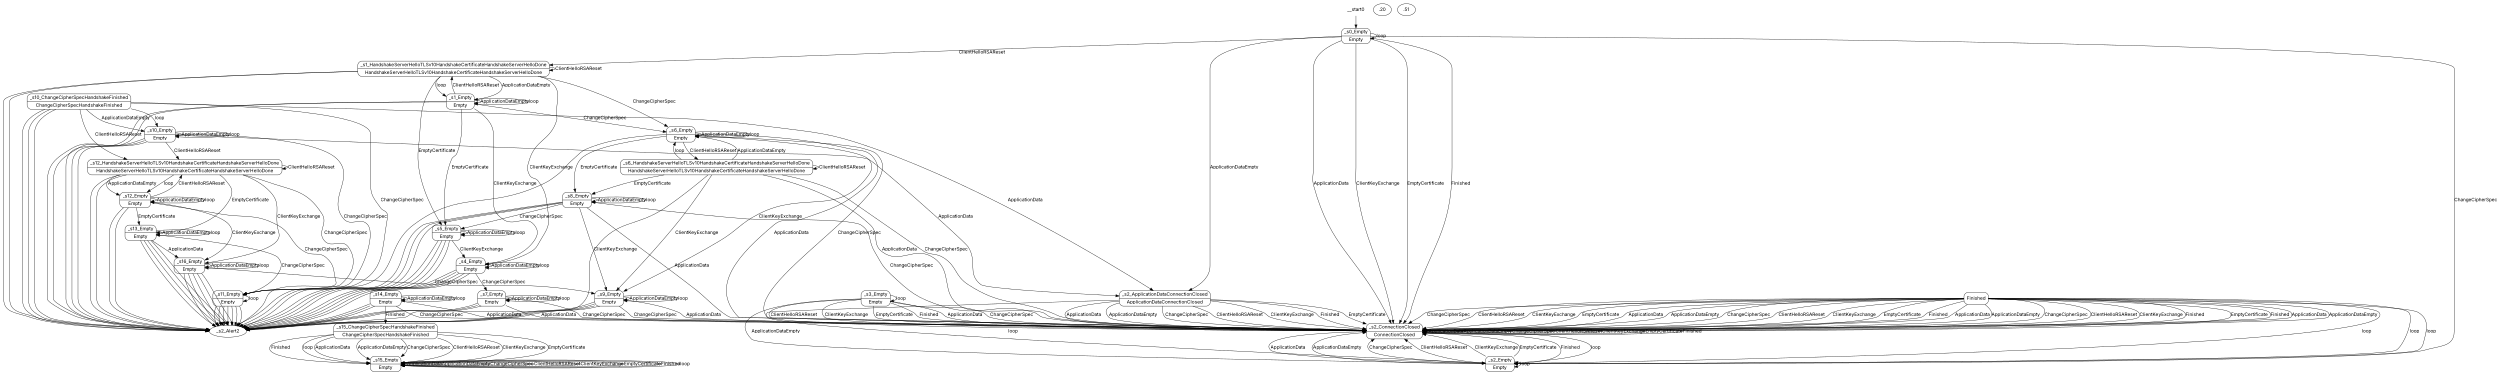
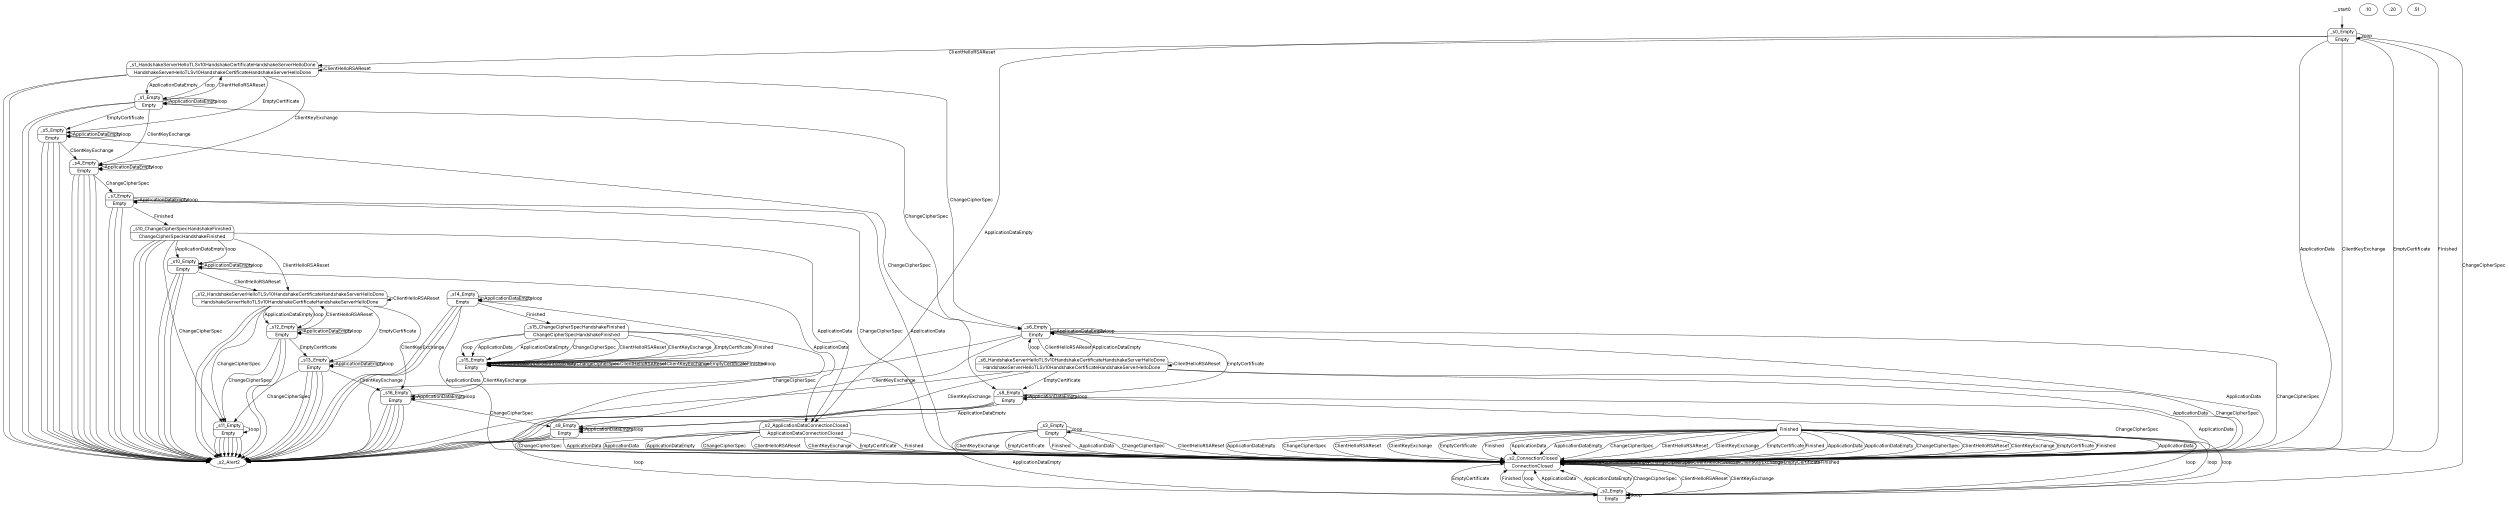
  digraph {
    fontname=Inter
    node [fontname=Inter shape=record style=rounded]
    edge [fontname=Inter]
    __start0 [shape=none style=""]
    n2 [label="{ _s0_Empty | Empty }"]
    n3 [label="{ _s1_HandshakeServerHelloTLSv10HandshakeCertificateHandshakeServerHelloDone | HandshakeServerHelloTLSv10HandshakeCertificateHandshakeServerHelloDone }"]
    n4 [label="{ _s2_ConnectionClosed | ConnectionClosed }"]
    n5 [label="{ _s2_Empty | Empty }"]
    n6 [label="{ _s2_ApplicationDataConnectionClosed | ApplicationDataConnectionClosed }"]
    _s2_Alert2 [shape="" style=""]
    n8 [label="{ _s1_Empty | Empty }"]
    n9 [label="{ _s4_Empty | Empty }"]
    n10 [label="{ _s5_Empty | Empty }"]
    n11 [label="{ _s6_Empty | Empty }"]
    n12 [label="{ _s3_Empty | Empty }"]
    n13 [label="{ _s10_ChangeCipherSpecHandshakeFinished | ChangeCipherSpecHandshakeFinished }"]
    n14 [label="{ _s10_Empty | Empty }"]
    n15 [label="{ _s11_Empty | Empty }"]
    n16 [label="{ _s12_HandshakeServerHelloTLSv10HandshakeCertificateHandshakeServerHelloDone | HandshakeServerHelloTLSv10HandshakeCertificateHandshakeServerHelloDone }"]
    n17 [label="{ _s12_Empty | Empty }"]
    n18 [label="{ _s13_Empty | Empty }"]
    n19 [label="{ _s16_Empty | Empty }"]
    n20 [label="{ _s9_Empty | Empty }"]
    n21 [label="{ _s14_Empty | Empty }"]
    n22 [label="{ _s15_ChangeCipherSpecHandshakeFinished | ChangeCipherSpecHandshakeFinished }"]
    n23 [label="{ _s15_Empty | Empty }"]
    n24 [label="{ _s7_Empty | Empty }"]
    n25 [label="{ _s8_Empty | Empty }"]
    n26 [label="{ _s6_HandshakeServerHelloTLSv10HandshakeCertificateHandshakeServerHelloDone | HandshakeServerHelloTLSv10HandshakeCertificateHandshakeServerHelloDone }"]
+   .10 [shape="" style=""]
    n28 [label=Finished]
    .20 [shape="" style=""]
    .51 [shape="" style=""]
    __start0 -> n2
    n2 -> n2 [label=loop]
    n2 -> n3 [label=ClientHelloRSAReset]
    n2 -> n4 [label=ApplicationData]
    n2 -> n4 [label=ClientKeyExchange]
    n2 -> n4 [label=EmptyCertificate]
    n2 -> n4 [label=Finished]
    n2 -> n5 [label=ChangeCipherSpec]
    n2 -> n6 [label=ApplicationDataEmpty]
    n3 -> n3 [label=ClientHelloRSAReset]
    n3 -> _s2_Alert2
    n3 -> _s2_Alert2
    n3 -> n8 [label=ApplicationDataEmpty]
    n3 -> n8 [label=loop]
    n3 -> n9 [label=ClientKeyExchange]
    n3 -> n10 [label=EmptyCertificate]
    n3 -> n11 [label=ChangeCipherSpec]
    n4 -> n4 [label=ApplicationData]
    n4 -> n4 [label=ApplicationDataEmpty]
    n4 -> n4 [label=ChangeCipherSpec]
    n4 -> n4 [label=ClientHelloRSAReset]
    n4 -> n4 [label=ClientKeyExchange]
    n4 -> n4 [label=EmptyCertificate]
    n4 -> n4 [label=Finished]
    n4 -> n5 [label=loop]
    n5 -> n4 [label=ApplicationData]
    n5 -> n4 [label=ApplicationDataEmpty]
    n5 -> n4 [label=ChangeCipherSpec]
    n5 -> n4 [label=ClientHelloRSAReset]
    n5 -> n4 [label=ClientKeyExchange]
    n5 -> n4 [label=EmptyCertificate]
    n5 -> n4 [label=Finished]
    n5 -> n5 [label=loop]
    n6 -> n4 [label=ApplicationData]
    n6 -> n4 [label=ApplicationDataEmpty]
    n6 -> n4 [label=ChangeCipherSpec]
    n6 -> n4 [label=ClientHelloRSAReset]
    n6 -> n4 [label=ClientKeyExchange]
    n6 -> n4 [label=EmptyCertificate]
    n6 -> n4 [label=Finished]
    n6 -> n5 [label=loop]
    n8 -> n3 [label=ClientHelloRSAReset]
    n8 -> _s2_Alert2
    n8 -> _s2_Alert2
    n8 -> n8 [label=ApplicationDataEmpty]
    n8 -> n8 [label=loop]
    n8 -> n9 [label=ClientKeyExchange]
    n8 -> n10 [label=EmptyCertificate]
    n8 -> n11 [label=ChangeCipherSpec]
    n9 -> _s2_Alert2
    n9 -> _s2_Alert2
    n9 -> _s2_Alert2
    n9 -> _s2_Alert2
    n9 -> _s2_Alert2
    n9 -> n9 [label=ApplicationDataEmpty]
    n9 -> n9 [label=loop]
    n9 -> n24 [label=ChangeCipherSpec]
    n10 -> _s2_Alert2
    n10 -> _s2_Alert2
    n10 -> _s2_Alert2
    n10 -> _s2_Alert2
    n10 -> n9 [label=ClientKeyExchange]
    n10 -> n10 [label=ApplicationDataEmpty]
    n10 -> n10 [label=loop]
-   n25 -> n10 [label=ChangeCipherSpec]
+   n10 -> n25 [label=ChangeCipherSpec]
    n11 -> n4 [label=ApplicationData]
    n11 -> n4 [label=ChangeCipherSpec]
    n11 -> _s2_Alert2
    n11 -> n11 [label=ApplicationDataEmpty]
    n11 -> n11 [label=loop]
    n11 -> n20 [label=ClientKeyExchange]
    n11 -> n25 [label=EmptyCertificate]
    n11 -> n26 [label=ClientHelloRSAReset]
    n12 -> n4 [label=ApplicationData]
    n12 -> n4 [label=ChangeCipherSpec]
    n12 -> n4 [label=ClientHelloRSAReset]
    n12 -> n4 [label=ClientKeyExchange]
    n12 -> n4 [label=EmptyCertificate]
    n12 -> n4 [label=Finished]
    n12 -> n5 [label=ApplicationDataEmpty]
    n12 -> n12 [label=loop]
    n13 -> n6 [label=ApplicationData]
    n13 -> _s2_Alert2
    n13 -> _s2_Alert2
    n13 -> _s2_Alert2
    n13 -> n14 [label=ApplicationDataEmpty]
    n13 -> n14 [label=loop]
    n13 -> n15 [label=ChangeCipherSpec]
    n13 -> n16 [label=ClientHelloRSAReset]
    n14 -> n6 [label=ApplicationData]
    n14 -> _s2_Alert2
    n14 -> _s2_Alert2
    n14 -> _s2_Alert2
    n14 -> n14 [label=ApplicationDataEmpty]
    n14 -> n14 [label=loop]
-   n14 -> n15 [label=ChangeCipherSpec]
    n14 -> n16 [label=ClientHelloRSAReset]
    n15 -> _s2_Alert2
    n15 -> _s2_Alert2
    n15 -> _s2_Alert2
    n15 -> _s2_Alert2
    n15 -> _s2_Alert2
    n15 -> _s2_Alert2
    n15 -> _s2_Alert2
    n15 -> n15 [label=loop]
    n16 -> _s2_Alert2
    n16 -> _s2_Alert2
    n16 -> n15 [label=ChangeCipherSpec]
    n16 -> n16 [label=ClientHelloRSAReset]
    n16 -> n17 [label=ApplicationDataEmpty]
    n16 -> n17 [label=loop]
    n16 -> n18 [label=EmptyCertificate]
    n16 -> n19 [label=ClientKeyExchange]
    n17 -> _s2_Alert2
    n17 -> _s2_Alert2
    n17 -> n15 [label=ChangeCipherSpec]
    n17 -> n16 [label=ClientHelloRSAReset]
    n17 -> n17 [label=ApplicationDataEmpty]
    n17 -> n17 [label=loop]
    n17 -> n18 [label=EmptyCertificate]
-   n17 -> n19 [label=ClientKeyExchange]
+   n23 -> n19 [label=ClientKeyExchange]
    n18 -> _s2_Alert2
    n18 -> _s2_Alert2
    n18 -> _s2_Alert2
    n18 -> _s2_Alert2
    n18 -> n15 [label=ChangeCipherSpec]
    n18 -> n18 [label=ApplicationDataEmpty]
    n18 -> n18 [label=loop]
-   n18 -> n19 [label=ApplicationData]
+   n18 -> n19 [label=ClientKeyExchange]
    n19 -> _s2_Alert2
    n19 -> _s2_Alert2
    n19 -> _s2_Alert2
    n19 -> _s2_Alert2
    n19 -> _s2_Alert2
    n19 -> n19 [label=ApplicationDataEmpty]
    n19 -> n19 [label=loop]
    n19 -> n20 [label=ChangeCipherSpec]
    n20 -> n4 [label=ApplicationData]
    n20 -> n4 [label=ChangeCipherSpec]
    n20 -> _s2_Alert2
    n20 -> _s2_Alert2
    n20 -> _s2_Alert2
    n20 -> _s2_Alert2
    n20 -> n20 [label=ApplicationDataEmpty]
    n20 -> n20 [label=loop]
    n21 -> n4 [label=ApplicationData]
    n21 -> n4 [label=ChangeCipherSpec]
    n21 -> _s2_Alert2
    n21 -> _s2_Alert2
    n21 -> _s2_Alert2
    n21 -> n21 [label=ApplicationDataEmpty]
    n21 -> n21 [label=loop]
    n21 -> n22 [label=Finished]
    n22 -> n23 [label=ApplicationData]
    n22 -> n23 [label=ApplicationDataEmpty]
    n22 -> n23 [label=ChangeCipherSpec]
    n22 -> n23 [label=ClientHelloRSAReset]
    n22 -> n23 [label=ClientKeyExchange]
    n22 -> n23 [label=EmptyCertificate]
    n22 -> n23 [label=Finished]
    n22 -> n23 [label=loop]
    n23 -> n23 [label=ApplicationData]
    n23 -> n23 [label=ApplicationDataEmpty]
    n23 -> n23 [label=ChangeCipherSpec]
    n23 -> n23 [label=ClientHelloRSAReset]
    n23 -> n23 [label=ClientKeyExchange]
    n23 -> n23 [label=EmptyCertificate]
    n23 -> n23 [label=Finished]
    n23 -> n23 [label=loop]
    n24 -> n4 [label=ApplicationData]
    n24 -> n4 [label=ChangeCipherSpec]
    n24 -> _s2_Alert2
    n24 -> _s2_Alert2
    n24 -> _s2_Alert2
+   n24 -> n13 [label=Finished]
    n24 -> n24 [label=ApplicationDataEmpty]
    n24 -> n24 [label=loop]
    n25 -> n4 [label=ApplicationData]
    n25 -> n4 [label=ChangeCipherSpec]
    n25 -> _s2_Alert2
    n25 -> _s2_Alert2
    n25 -> _s2_Alert2
-   n25 -> n20 [label=ClientKeyExchange]
+   n25 -> n20 [label=ApplicationDataEmpty]
    n25 -> n25 [label=ApplicationDataEmpty]
    n25 -> n25 [label=loop]
    n26 -> n4 [label=ApplicationData]
    n26 -> n4 [label=ChangeCipherSpec]
    n26 -> _s2_Alert2
    n26 -> n11 [label=ApplicationDataEmpty]
    n26 -> n11 [label=loop]
    n26 -> n20 [label=ClientKeyExchange]
    n26 -> n25 [label=EmptyCertificate]
    n26 -> n26 [label=ClientHelloRSAReset]
    n28 -> n4 [label=ApplicationData]
    n28 -> n4 [label=ApplicationDataEmpty]
    n28 -> n4 [label=ChangeCipherSpec]
    n28 -> n4 [label=ClientHelloRSAReset]
    n28 -> n4 [label=ClientKeyExchange]
    n28 -> n4 [label=EmptyCertificate]
    n28 -> n4 [label=Finished]
    n28 -> n4 [label=ApplicationData]
    n28 -> n4 [label=ApplicationDataEmpty]
    n28 -> n4 [label=ChangeCipherSpec]
    n28 -> n4 [label=ClientHelloRSAReset]
    n28 -> n4 [label=ClientKeyExchange]
    n28 -> n4 [label=EmptyCertificate]
    n28 -> n4 [label=Finished]
    n28 -> n4 [label=ApplicationData]
    n28 -> n4 [label=ApplicationDataEmpty]
    n28 -> n4 [label=ChangeCipherSpec]
    n28 -> n4 [label=ClientHelloRSAReset]
    n28 -> n4 [label=ClientKeyExchange]
    n28 -> n4 [label=EmptyCertificate]
    n28 -> n4 [label=Finished]
    n28 -> n5 [label=loop]
    n28 -> n5 [label=loop]
    n28 -> n5 [label=loop]
  }
